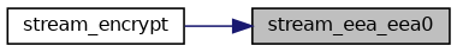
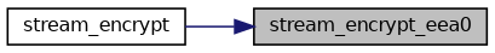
  digraph {
    rankdir=RL
    node [color=black fontname=Helvetica fontsize=10 shape=record style=filled]
-   n1 [fillcolor=grey75 fontcolor=black height=0.2 label=stream_eea_eea0 width=0.4]
+   n1 [fillcolor=grey75 fontcolor=black height=0.2 label=stream_encrypt_eea0 width=0.4]
    n2 [fillcolor=white height=0.2 label=stream_encrypt width=0.4]
    n1 -> n2 [color=midnightblue dir=back fontname=Helvetica fontsize=10 labelfontname=Helvetica labelfontsize=10 style=solid]
  }
